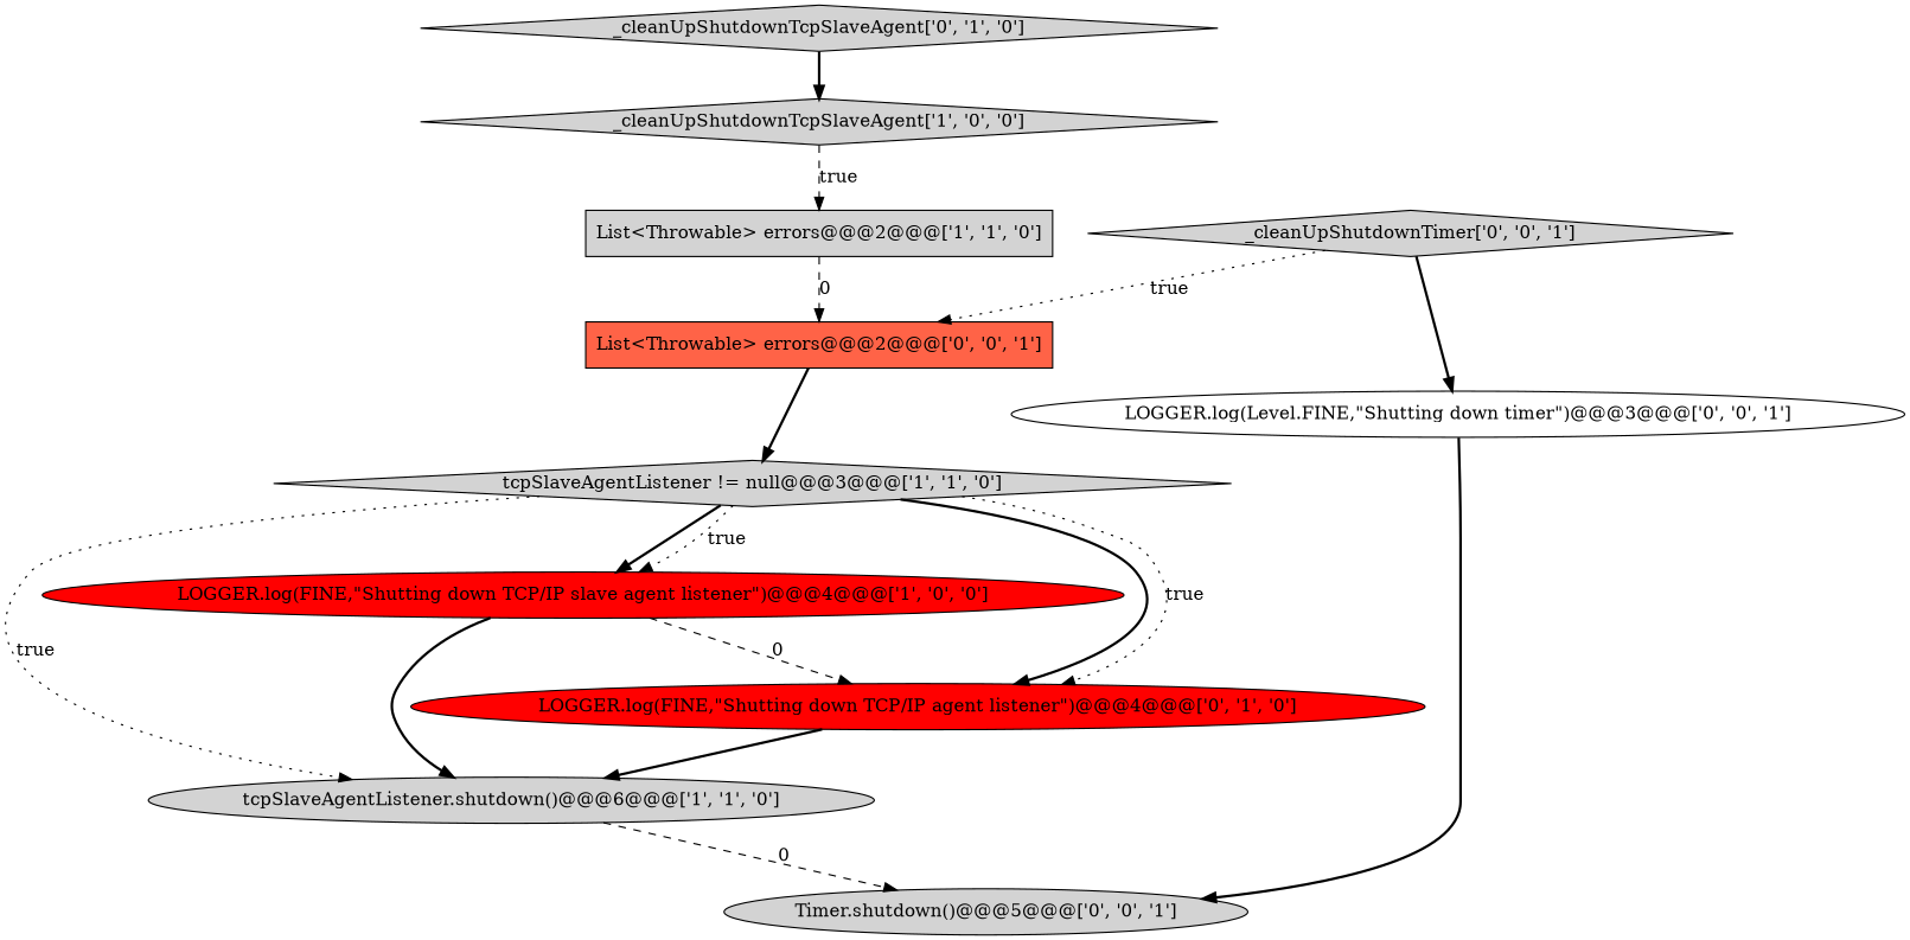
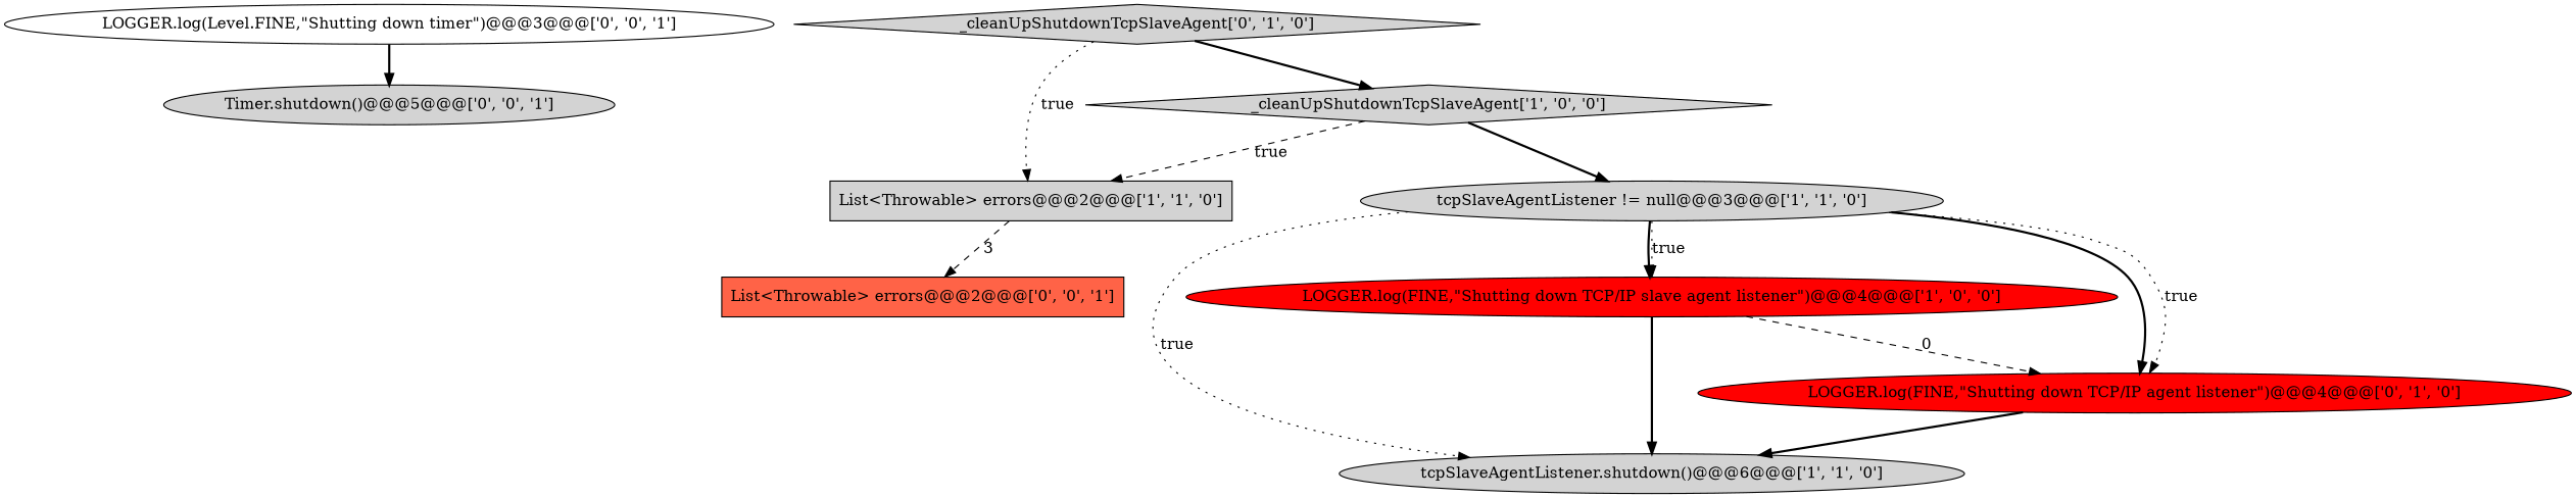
  digraph {
    node [fillcolor=lightgray shape=ellipse style=filled]
    edge [style=bold]
    n1 [label="Timer.shutdown()@@@5@@@['0', '0', '1']"]
    n2 [label="_cleanUpShutdownTcpSlaveAgent['0', '1', '0']" shape=diamond]
    n3 [label="List<Throwable> errors@@@2@@@['1', '1', '0']" shape=box]
    n4 [label="_cleanUpShutdownTcpSlaveAgent['1', '0', '0']" shape=diamond]
-   n5 [label="tcpSlaveAgentListener != null@@@3@@@['1', '1', '0']" shape=diamond]
+   n5 [label="tcpSlaveAgentListener != null@@@3@@@['1', '1', '0']"]
    n6 [label="tcpSlaveAgentListener.shutdown()@@@6@@@['1', '1', '0']"]
    n7 [fillcolor=red label="LOGGER.log(FINE,\"Shutting down TCP/IP slave agent listener\")@@@4@@@['1', '0', '0']"]
    n8 [fillcolor=red label="LOGGER.log(FINE,\"Shutting down TCP/IP agent listener\")@@@4@@@['0', '1', '0']"]
    n9 [fillcolor=tomato label="List<Throwable> errors@@@2@@@['0', '0', '1']" shape=box]
-   n10 [label="_cleanUpShutdownTimer['0', '0', '1']" shape=diamond]
    n11 [fillcolor=white label="LOGGER.log(Level.FINE,\"Shutting down timer\")@@@3@@@['0', '0', '1']"]
+   n2 -> n3 [label=true style=dotted]
    n2 -> n4
-   n3 -> n9 [label=0 style=dashed]
+   n3 -> n9 [label=3 style=dashed]
    n4 -> n3 [label=true style=dashed]
-   n9 -> n5
+   n4 -> n5
    n5 -> n6 [label=true style=dotted]
    n5 -> n7
    n5 -> n7 [label=true style=dotted]
    n5 -> n8
    n5 -> n8 [label=true style=dotted]
-   n6 -> n1 [label=0 style=dashed]
    n7 -> n6
    n7 -> n8 [label=0 style=dashed]
    n8 -> n6
-   n10 -> n9 [label=true style=dotted]
-   n10 -> n11
    n11 -> n1
  }
